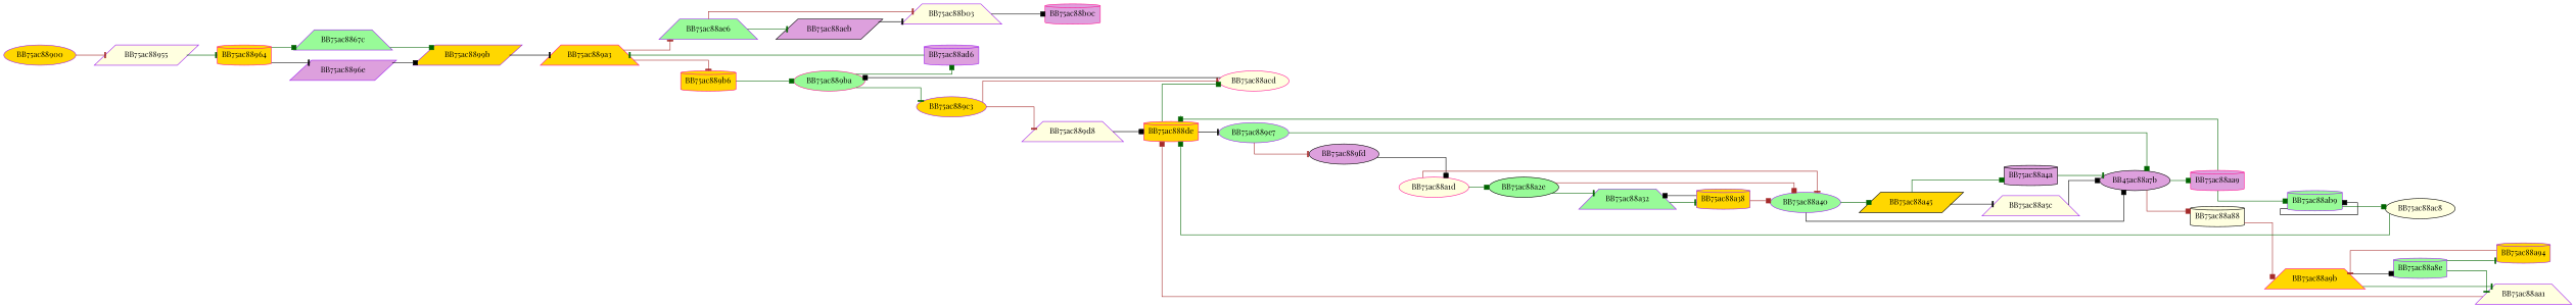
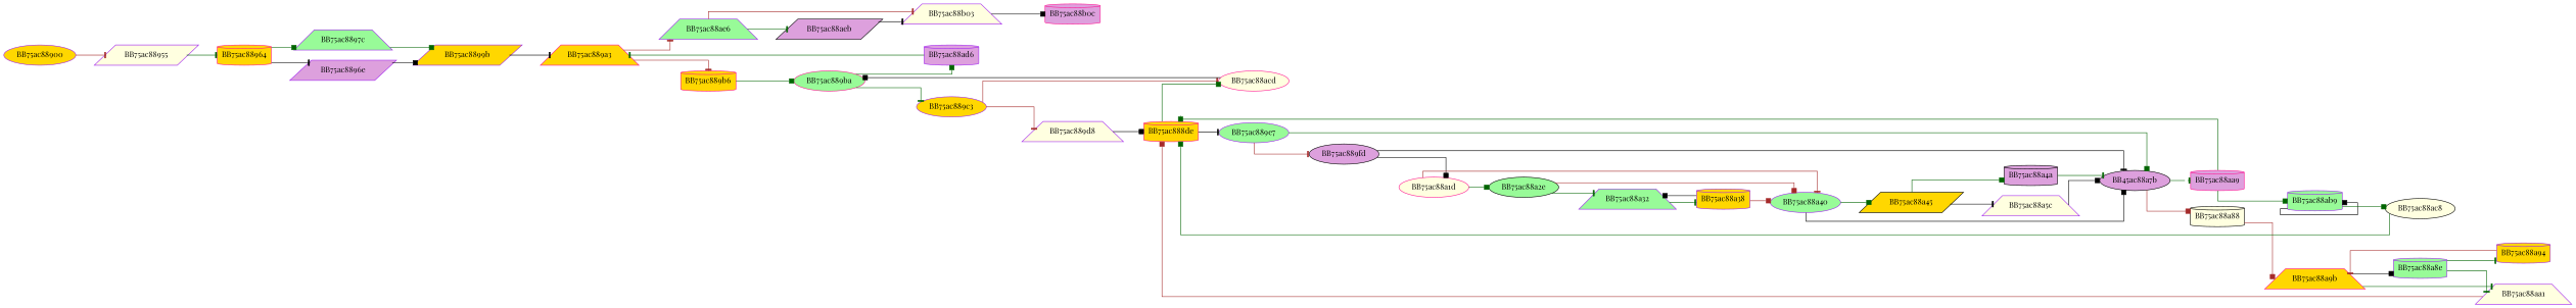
  digraph {
    fontname="Playfair Display"
    rankdir=LR
    splines=ortho
    node [color=purple fillcolor=gold fontname="Playfair Display" shape=cylinder style=filled]
    edge [arrowhead=box color=darkgreen fontname="Playfair Display"]
    BB75ac88900 [shape=ellipse]
    BB75ac88955 [fillcolor=lightyellow shape=parallelogram]
    BB75ac88964 [color=deeppink]
-   BB75ac8897c [fillcolor=palegreen shape=trapezium label=BB75ac8867c]
+   BB75ac8897c [fillcolor=palegreen shape=trapezium]
    BB75ac8896e [fillcolor=plum shape=parallelogram]
    BB75ac8899b [shape=parallelogram]
    BB75ac889a3 [color=deeppink shape=trapezium]
    BB75ac88ae6 [fillcolor=palegreen shape=trapezium]
    BB75ac889b6 [color=deeppink]
    BB75ac88b03 [fillcolor=lightyellow shape=trapezium]
    BB75ac88aeb [color=black fillcolor=plum shape=parallelogram]
    BB75ac889ba [color=deeppink fillcolor=palegreen shape=ellipse]
    BB75ac88b0c [color=deeppink fillcolor=plum]
    BB75ac88ad6 [fillcolor=plum]
    BB75ac889c3 [shape=ellipse]
    BB75ac88acd [color=deeppink fillcolor=lightyellow shape=ellipse]
    BB75ac889d8 [fillcolor=lightyellow shape=trapezium]
    n18 [color=deeppink label=BB75ac888de]
    BB75ac889e7 [fillcolor=palegreen shape=ellipse]
    n20 [color=black fillcolor=plum label=BB45ac88a7b shape=ellipse]
    BB75ac889fd [color=black fillcolor=plum shape=ellipse]
    BB75ac88aa9 [color=deeppink fillcolor=plum]
    BB75ac88a88 [color=black fillcolor=lightyellow]
    BB75ac88a1d [color=deeppink fillcolor=lightyellow shape=ellipse]
    BB75ac88ab9 [fillcolor=palegreen]
    BB75ac88a9b [color=deeppink shape=trapezium]
    BB75ac88a40 [fillcolor=palegreen shape=ellipse]
    BB75ac88a2e [color=black fillcolor=palegreen shape=ellipse]
    BB75ac88a45 [color=black shape=parallelogram]
    BB75ac88a32 [fillcolor=palegreen shape=trapezium]
    BB75ac88a5c [fillcolor=lightyellow shape=trapezium]
    BB75ac88a4a [color=black fillcolor=plum]
    BB75ac88a38
    BB75ac88ac8 [color=black fillcolor=lightyellow shape=ellipse]
    BB75ac88a8e [fillcolor=palegreen]
    BB75ac88aa1 [fillcolor=lightyellow shape=trapezium]
    BB75ac88a94
    BB75ac88900 -> BB75ac88955 [arrowhead=tee color=brown]
    BB75ac88955 -> BB75ac88964 [arrowhead=tee]
    BB75ac88964 -> BB75ac8897c
    BB75ac88964 -> BB75ac8896e [arrowhead=tee color=black]
    BB75ac8897c -> BB75ac8899b
    BB75ac8896e -> BB75ac8899b [color=black]
    BB75ac8899b -> BB75ac889a3 [arrowhead=tee color=black]
    BB75ac889a3 -> BB75ac88ae6 [arrowhead=tee color=brown]
    BB75ac889a3 -> BB75ac889b6 [arrowhead=tee color=brown]
    BB75ac88ae6 -> BB75ac88b03 [arrowhead=tee color=brown]
    BB75ac88ae6 -> BB75ac88aeb [arrowhead=tee]
    BB75ac889b6 -> BB75ac889ba
    BB75ac88b03 -> BB75ac88b0c [color=black]
    BB75ac88aeb -> BB75ac88b03 [arrowhead=tee color=black]
    BB75ac889ba -> BB75ac88ad6
    BB75ac889ba -> BB75ac889c3 [arrowhead=tee]
    BB75ac88ad6 -> BB75ac889a3 [arrowhead=tee]
    BB75ac889c3 -> BB75ac88acd [arrowhead=tee color=brown]
    BB75ac889c3 -> BB75ac889d8 [arrowhead=tee color=brown]
    BB75ac88acd -> BB75ac889ba [color=black]
    BB75ac889d8 -> n18 [color=black]
    n18 -> BB75ac88acd
    n18 -> BB75ac889e7 [arrowhead=tee color=black]
    BB75ac889e7 -> n20
    BB75ac889e7 -> BB75ac889fd [arrowhead=tee color=brown]
-   n20 -> BB75ac88aa9
+   n20 -> BB75ac88aa9 [arrowhead=tee]
    n20 -> BB75ac88a88 [color=brown]
+   BB75ac889fd -> n20 [arrowhead=tee color=black]
    BB75ac889fd -> BB75ac88a1d [color=black]
    BB75ac88aa9 -> n18
    BB75ac88aa9 -> BB75ac88ab9
    BB75ac88a88 -> BB75ac88a9b [color=brown]
    BB75ac88a1d -> BB75ac88a40 [arrowhead=tee color=brown]
    BB75ac88a1d -> BB75ac88a2e
    BB75ac88ab9 -> BB75ac88ab9 [color=black]
    BB75ac88ab9 -> BB75ac88ac8
    BB75ac88a9b -> BB75ac88a8e [color=black]
    BB75ac88a9b -> BB75ac88aa1 [arrowhead=tee]
    BB75ac88a40 -> n20 [color=black]
    BB75ac88a40 -> BB75ac88a45
    BB75ac88a2e -> BB75ac88a40 [color=brown]
    BB75ac88a2e -> BB75ac88a32 [arrowhead=tee]
    BB75ac88a45 -> BB75ac88a5c [arrowhead=tee color=black]
    BB75ac88a45 -> BB75ac88a4a
    BB75ac88a32 -> BB75ac88a38 [arrowhead=tee]
    BB75ac88a5c -> n20 [color=black]
    BB75ac88a4a -> n20 [arrowhead=tee]
    BB75ac88a38 -> BB75ac88a40 [color=brown]
    BB75ac88a38 -> BB75ac88a32 [color=black]
    BB75ac88ac8 -> n18
    BB75ac88a8e -> BB75ac88aa1 [arrowhead=tee]
    BB75ac88a8e -> BB75ac88a94 [arrowhead=tee]
    BB75ac88aa1 -> n18 [color=brown]
    BB75ac88a94 -> BB75ac88a9b [arrowhead=tee color=brown]
  }
